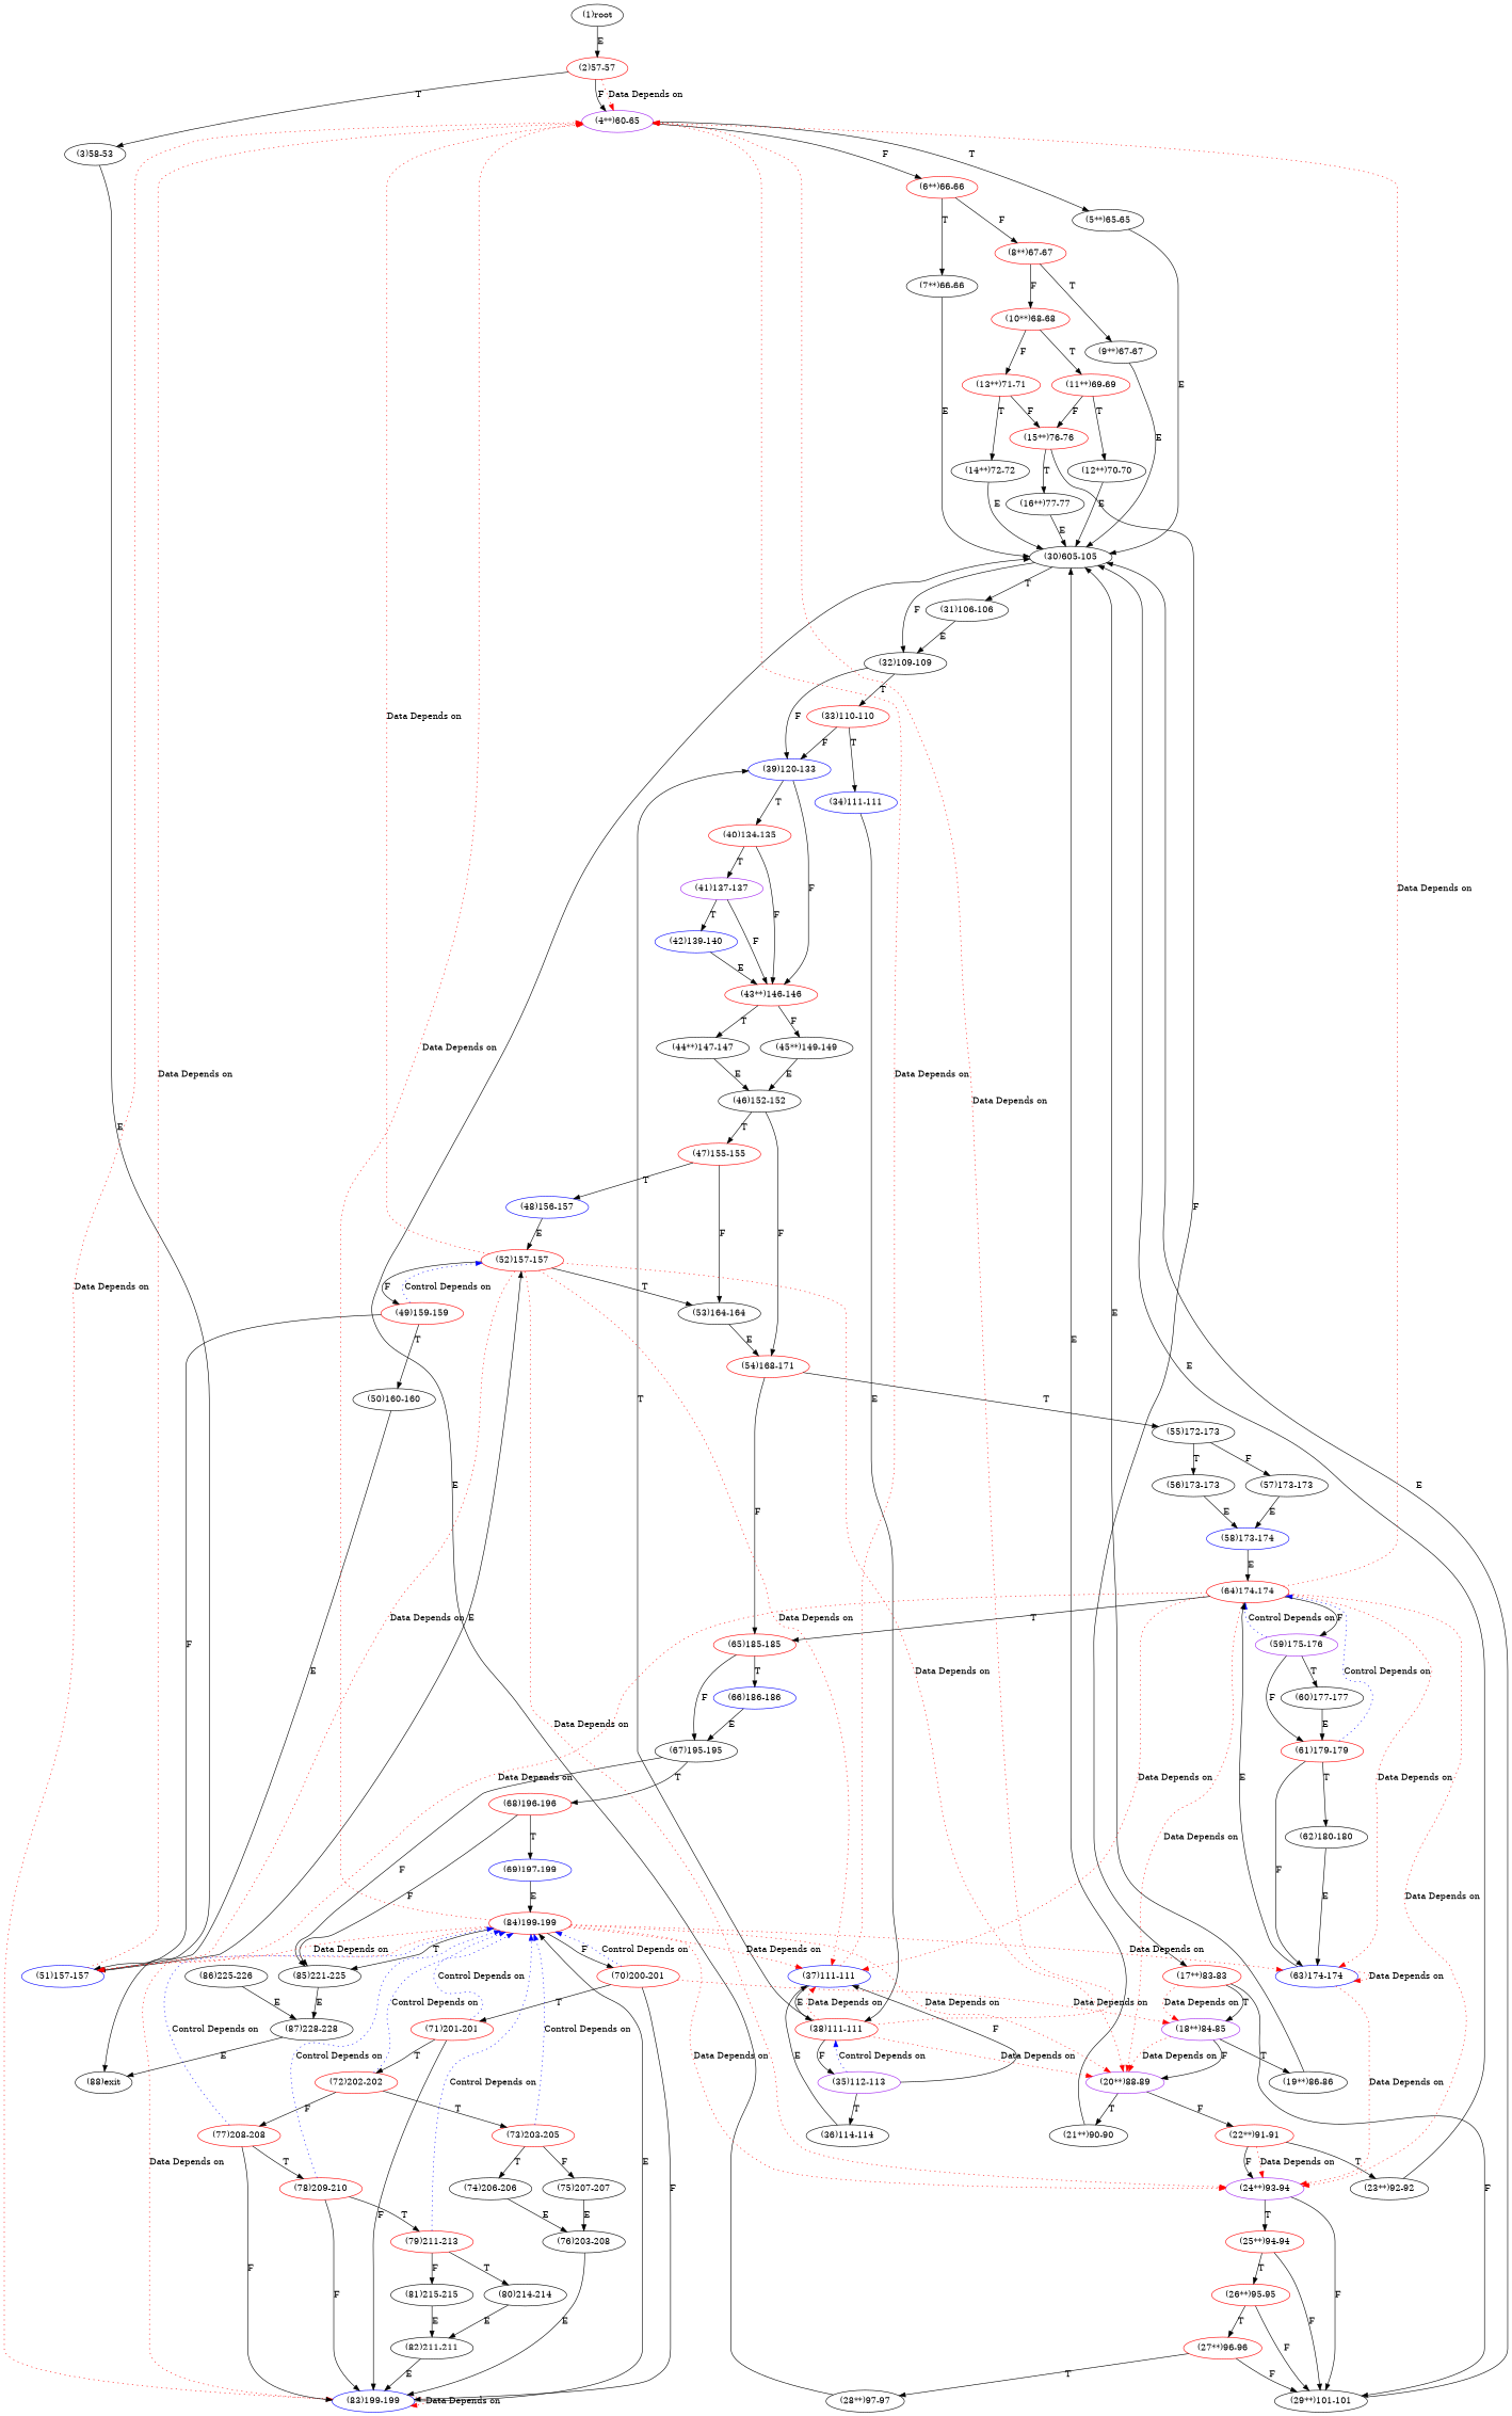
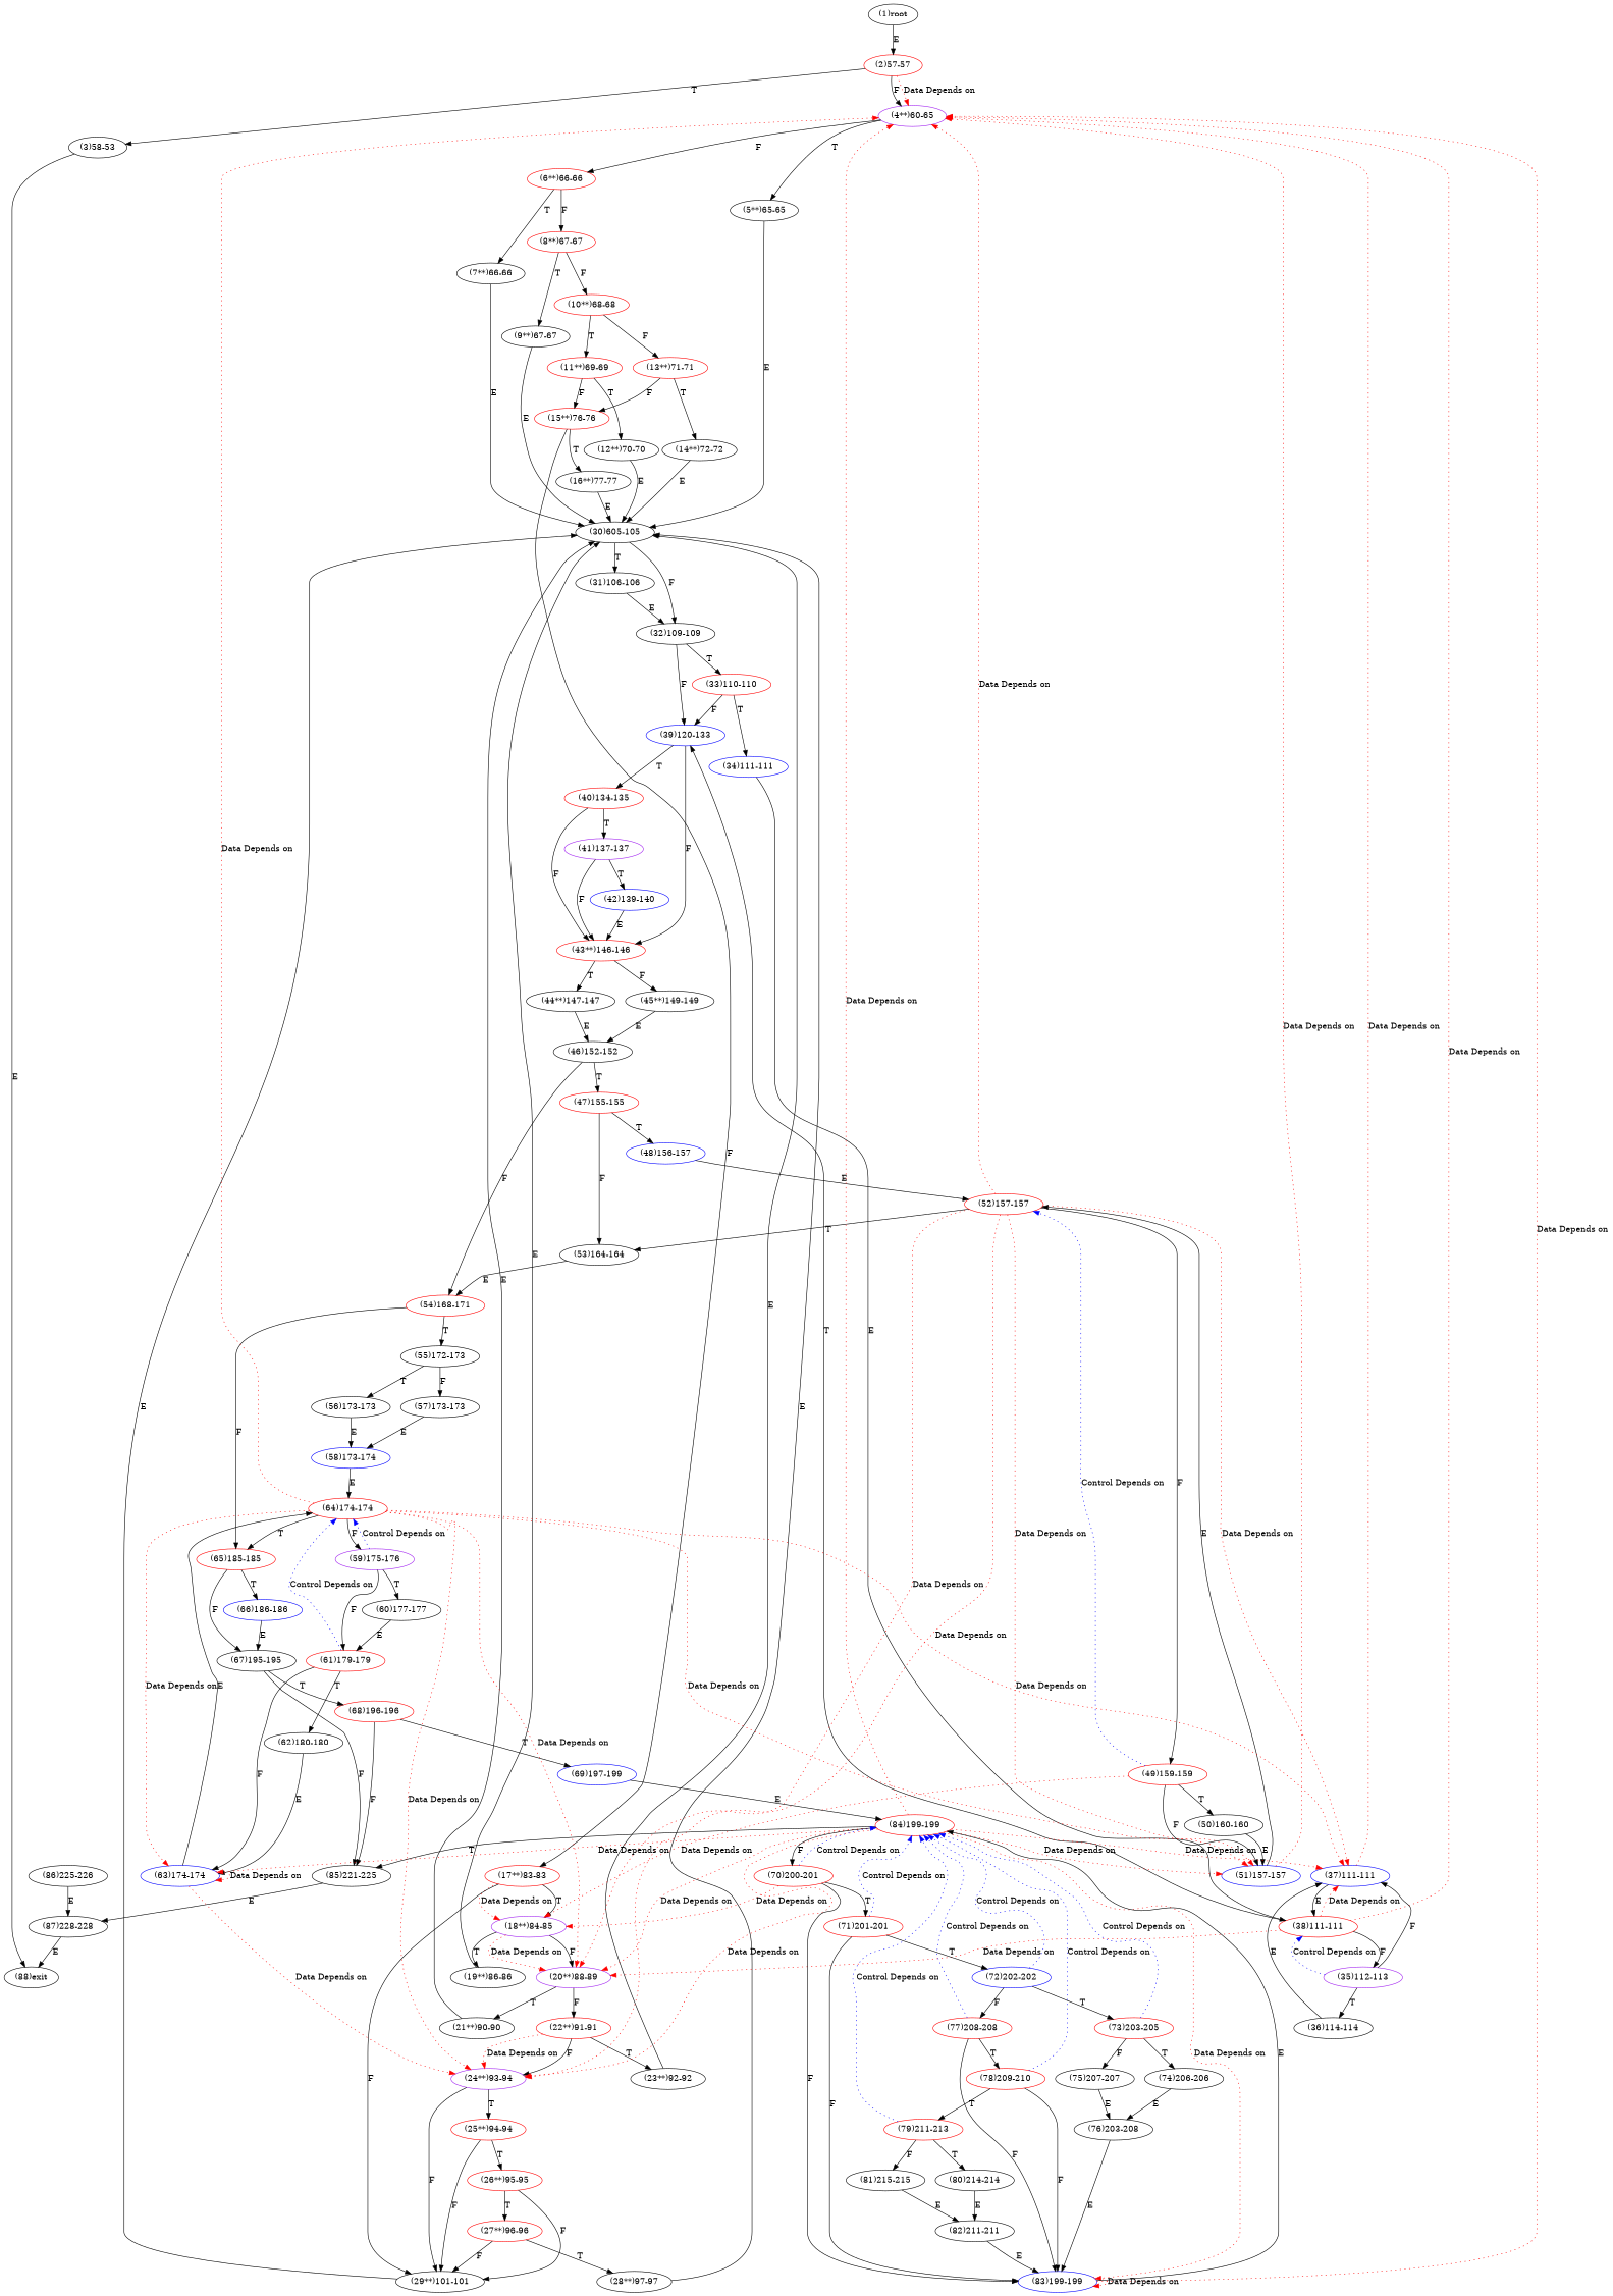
  digraph {
    n1 [label="(1)root"]
    n2 [color=red label="(2)57-57"]
    n3 [label="(3)58-53"]
    n4 [color=purple label="(4**)60-65"]
    n5 [label="(88)exit"]
    n6 [label="(5**)65-65"]
    n7 [color=red label="(6**)66-66"]
    n8 [label="(30)605-105"]
    n9 [label="(7**)66-66"]
    n10 [color=red label="(8**)67-67"]
    n11 [label="(31)106-106"]
    n12 [label="(32)109-109"]
    n13 [label="(9**)67-67"]
    n14 [color=red label="(10**)68-68"]
    n15 [color=red label="(11**)69-69"]
    n16 [color=red label="(13**)71-71"]
    n17 [label="(12**)70-70"]
    n18 [color=red label="(15**)76-76"]
    n19 [label="(14**)72-72"]
    n20 [color=red label="(17**)83-83"]
    n21 [label="(16**)77-77"]
    n22 [color=purple label="(18**)84-85"]
    n23 [label="(29**)101-101"]
    n24 [label="(19**)86-86"]
    n25 [color=purple label="(20**)88-89"]
    n26 [label="(21**)90-90"]
    n27 [color=red label="(22**)91-91"]
    n28 [label="(23**)92-92"]
    n29 [color=purple label="(24**)93-94"]
    n30 [color=red label="(25**)94-94"]
    n31 [color=red label="(26**)95-95"]
    n32 [color=red label="(27**)96-96"]
    n33 [label="(28**)97-97"]
    n34 [color=red label="(33)110-110"]
    n35 [color=blue label="(39)120-133"]
    n36 [color=blue label="(34)111-111"]
    n37 [color=red label="(38)111-111"]
    n38 [color=purple label="(35)112-113"]
    n39 [color=blue label="(37)111-111"]
    n40 [label="(36)114-114"]
    n41 [color=red label="(43**)146-146"]
    n42 [color=red label="(40)134-135"]
    n43 [label="(44**)147-147"]
    n44 [label="(45**)149-149"]
    n45 [color=purple label="(41)137-137"]
    n46 [color=blue label="(42)139-140"]
    n47 [label="(46)152-152"]
    n48 [color=red label="(47)155-155"]
    n49 [color=red label="(54)168-171"]
    n50 [color=blue label="(48)156-157"]
    n51 [label="(53)164-164"]
    n52 [label="(55)172-173"]
    n53 [color=red label="(65)185-185"]
    n54 [color=red label="(52)157-157"]
    n55 [color=blue label="(51)157-157"]
    n56 [color=red label="(49)159-159"]
    n57 [label="(50)160-160"]
    n58 [label="(57)173-173"]
    n59 [label="(56)173-173"]
    n60 [color=blue label="(58)173-174"]
    n61 [color=blue label="(66)186-186"]
    n62 [label="(67)195-195"]
    n63 [color=purple label="(59)175-176"]
    n64 [color=red label="(61)179-179"]
    n65 [label="(60)177-177"]
    n66 [color=red label="(64)174-174"]
    n67 [color=blue label="(63)174-174"]
    n68 [label="(62)180-180"]
    n69 [color=red label="(68)196-196"]
    n70 [color=blue label="(69)197-199"]
    n71 [label="(85)221-225"]
    n72 [color=red label="(84)199-199"]
    n73 [label="(87)228-228"]
    n74 [color=red label="(70)200-201"]
    n75 [color=blue label="(83)199-199"]
    n76 [color=red label="(71)201-201"]
-   n77 [color=red label="(72)202-202"]
+   n77 [color=blue label="(72)202-202"]
    n78 [color=red label="(77)208-208"]
    n79 [color=red label="(73)203-205"]
    n80 [label="(76)203-208"]
    n81 [color=red label="(78)209-210"]
    n82 [color=red label="(79)211-213"]
    n83 [label="(81)215-215"]
    n84 [label="(80)214-214"]
    n85 [label="(82)211-211"]
    n86 [label="(74)206-206"]
    n87 [label="(75)207-207"]
    n88 [label="(86)225-226"]
    n1 -> n2 [label=E]
    n2 -> n3 [label=T]
    n2 -> n4 [label=F]
    n2 -> n4 [color=red label="Data Depends on" style=dotted]
    n3 -> n5 [label=E]
    n4 -> n6 [label=T]
    n4 -> n7 [label=F]
    n6 -> n8 [label=E]
    n7 -> n9 [label=T]
    n7 -> n10 [label=F]
    n8 -> n11 [label=T]
    n8 -> n12 [label=F]
    n9 -> n8 [label=E]
    n10 -> n13 [label=T]
    n10 -> n14 [label=F]
    n11 -> n12 [label=E]
    n12 -> n34 [label=T]
    n12 -> n35 [label=F]
    n13 -> n8 [label=E]
    n14 -> n15 [label=T]
    n14 -> n16 [label=F]
    n15 -> n17 [label=T]
    n15 -> n18 [label=F]
    n16 -> n18 [label=F]
    n16 -> n19 [label=T]
    n17 -> n8 [label=E]
    n18 -> n20 [label=F]
    n18 -> n21 [label=T]
    n19 -> n8 [label=E]
    n20 -> n22 [label=T]
    n20 -> n22 [color=red label="Data Depends on" style=dotted]
    n20 -> n23 [label=F]
    n21 -> n8 [label=E]
    n22 -> n24 [label=T]
    n22 -> n25 [label=F]
    n22 -> n25 [color=red label="Data Depends on" style=dotted]
    n23 -> n8 [label=E]
    n24 -> n8 [label=E]
    n25 -> n26 [label=T]
    n25 -> n27 [label=F]
    n26 -> n8 [label=E]
    n27 -> n28 [label=T]
    n27 -> n29 [label=F]
    n27 -> n29 [color=red label="Data Depends on" style=dotted]
    n28 -> n8 [label=E]
    n29 -> n23 [label=F]
    n29 -> n30 [label=T]
    n30 -> n23 [label=F]
    n30 -> n31 [label=T]
    n31 -> n23 [label=F]
    n31 -> n32 [label=T]
    n32 -> n23 [label=F]
    n32 -> n33 [label=T]
    n33 -> n8 [label=E]
    n34 -> n35 [label=F]
    n34 -> n36 [label=T]
    n35 -> n41 [label=F]
    n35 -> n42 [label=T]
    n36 -> n37 [label=E]
    n37 -> n4 [color=red label="Data Depends on" style=dotted]
    n37 -> n25 [color=red label="Data Depends on" style=dotted]
    n37 -> n35 [label=T]
    n37 -> n38 [label=F]
    n37 -> n39 [color=red label="Data Depends on" style=dotted]
    n38 -> n37 [color=blue label="Control Depends on" style=dotted]
    n38 -> n39 [label=F]
    n38 -> n40 [label=T]
    n39 -> n4 [color=red label="Data Depends on" style=dotted]
    n39 -> n37 [label=E]
    n40 -> n39 [label=E]
    n41 -> n43 [label=T]
    n41 -> n44 [label=F]
    n42 -> n41 [label=F]
    n42 -> n45 [label=T]
    n43 -> n47 [label=E]
    n44 -> n47 [label=E]
    n45 -> n41 [label=F]
    n45 -> n46 [label=T]
    n46 -> n41 [label=E]
    n47 -> n48 [label=T]
    n47 -> n49 [label=F]
    n48 -> n50 [label=T]
    n48 -> n51 [label=F]
    n49 -> n52 [label=T]
    n49 -> n53 [label=F]
    n50 -> n54 [label=E]
    n51 -> n49 [label=E]
    n52 -> n58 [label=F]
    n52 -> n59 [label=T]
    n53 -> n61 [label=T]
    n53 -> n62 [label=F]
    n54 -> n4 [color=red label="Data Depends on" style=dotted]
    n54 -> n25 [color=red label="Data Depends on" style=dotted]
    n54 -> n29 [color=red label="Data Depends on" style=dotted]
    n54 -> n39 [color=red label="Data Depends on" style=dotted]
    n54 -> n51 [label=T]
    n54 -> n55 [color=red label="Data Depends on" style=dotted]
    n54 -> n56 [label=F]
    n55 -> n4 [color=red label="Data Depends on" style=dotted]
    n55 -> n54 [label=E]
+   n56 -> n22 [color=red label="Data Depends on" style=dotted]
    n56 -> n54 [color=blue label="Control Depends on" style=dotted]
    n56 -> n55 [label=F]
    n56 -> n57 [label=T]
    n57 -> n55 [label=E]
    n58 -> n60 [label=E]
    n59 -> n60 [label=E]
    n60 -> n66 [label=E]
    n61 -> n62 [label=E]
    n62 -> n69 [label=T]
    n62 -> n71 [label=F]
    n63 -> n64 [label=F]
    n63 -> n65 [label=T]
    n63 -> n66 [color=blue label="Control Depends on" style=dotted]
    n64 -> n66 [color=blue label="Control Depends on" style=dotted]
    n64 -> n67 [label=F]
    n64 -> n68 [label=T]
    n65 -> n64 [label=E]
    n66 -> n4 [color=red label="Data Depends on" style=dotted]
    n66 -> n25 [color=red label="Data Depends on" style=dotted]
    n66 -> n29 [color=red label="Data Depends on" style=dotted]
    n66 -> n39 [color=red label="Data Depends on" style=dotted]
    n66 -> n53 [label=T]
    n66 -> n55 [color=red label="Data Depends on" style=dotted]
    n66 -> n63 [label=F]
    n66 -> n67 [color=red label="Data Depends on" style=dotted]
    n67 -> n29 [color=red label="Data Depends on" style=dotted]
    n67 -> n66 [label=E]
    n67 -> n67 [color=red label="Data Depends on" style=dotted]
    n68 -> n67 [label=E]
    n69 -> n70 [label=T]
    n69 -> n71 [label=F]
    n70 -> n72 [label=E]
    n71 -> n73 [label=E]
    n72 -> n4 [color=red label="Data Depends on" style=dotted]
    n72 -> n25 [color=red label="Data Depends on" style=dotted]
    n72 -> n29 [color=red label="Data Depends on" style=dotted]
    n72 -> n39 [color=red label="Data Depends on" style=dotted]
    n72 -> n55 [color=red label="Data Depends on" style=dotted]
    n72 -> n67 [color=red label="Data Depends on" style=dotted]
    n72 -> n71 [label=T]
    n72 -> n74 [label=F]
    n72 -> n75 [color=red label="Data Depends on" style=dotted]
    n73 -> n5 [label=E]
    n74 -> n22 [color=red label="Data Depends on" style=dotted]
    n74 -> n72 [color=blue label="Control Depends on" style=dotted]
    n74 -> n75 [label=F]
    n74 -> n76 [label=T]
    n75 -> n4 [color=red label="Data Depends on" style=dotted]
    n75 -> n72 [label=E]
    n75 -> n75 [color=red label="Data Depends on" style=dotted]
    n76 -> n72 [color=blue label="Control Depends on" style=dotted]
    n76 -> n75 [label=F]
    n76 -> n77 [label=T]
    n77 -> n72 [color=blue label="Control Depends on" style=dotted]
    n77 -> n78 [label=F]
    n77 -> n79 [label=T]
    n78 -> n72 [color=blue label="Control Depends on" style=dotted]
    n78 -> n75 [label=F]
    n78 -> n81 [label=T]
    n79 -> n72 [color=blue label="Control Depends on" style=dotted]
    n79 -> n86 [label=T]
    n79 -> n87 [label=F]
    n80 -> n75 [label=E]
    n81 -> n72 [color=blue label="Control Depends on" style=dotted]
    n81 -> n75 [label=F]
    n81 -> n82 [label=T]
    n82 -> n72 [color=blue label="Control Depends on" style=dotted]
    n82 -> n83 [label=F]
    n82 -> n84 [label=T]
    n83 -> n85 [label=E]
    n84 -> n85 [label=E]
    n85 -> n75 [label=E]
    n86 -> n80 [label=E]
    n87 -> n80 [label=E]
    n88 -> n73 [label=E]
  }
